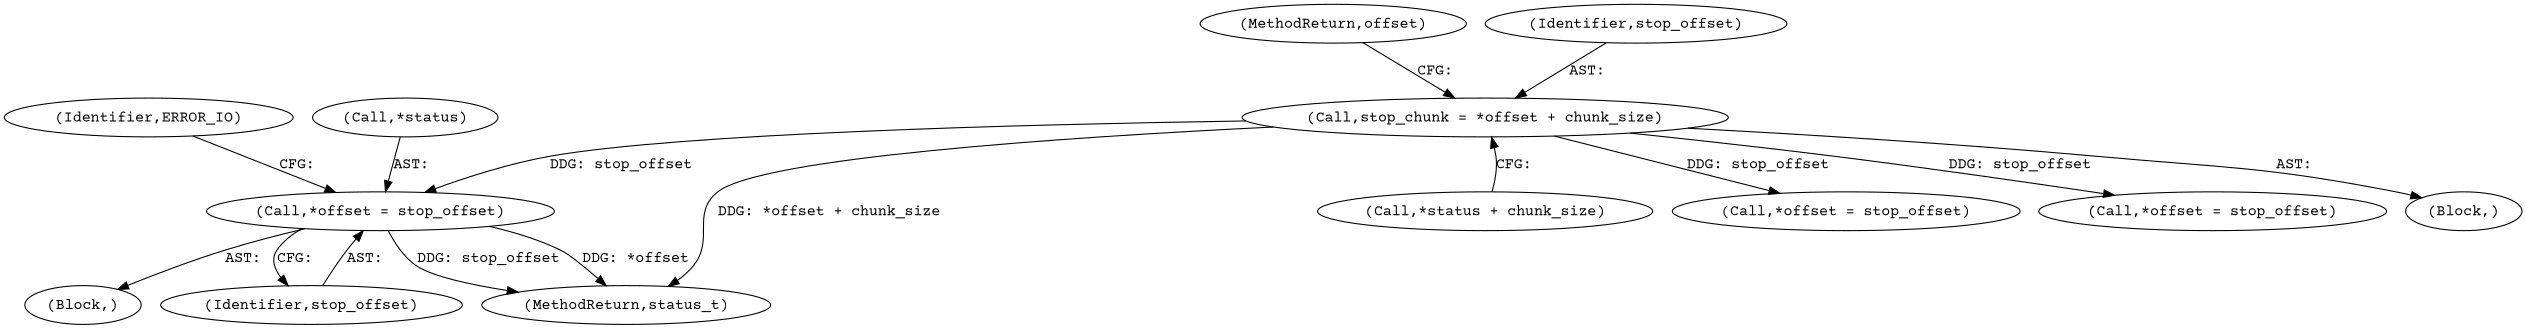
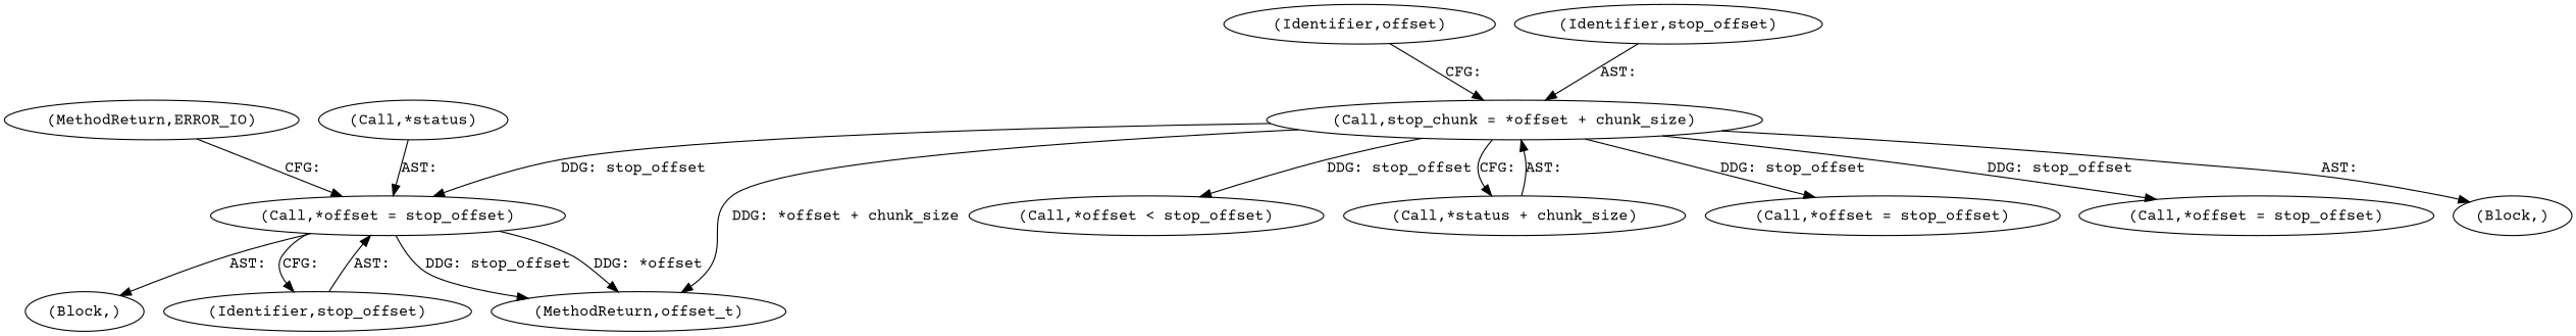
  digraph {
    fontname="Courier Prime"
    node [fontname="Courier Prime"]
    edge [fontname="Courier Prime"]
    n1 [label="(Call,*offset = stop_offset)"]
    n2 [label="(Block,)"]
    n3 [label="(Identifier,stop_offset)"]
-   n4 [label="(MethodReturn,status_t)"]
+   n4 [label="(MethodReturn,offset_t)"]
    n5 [label="(Call,stop_chunk = *offset + chunk_size)"]
+   n6 [label="(Call,*offset < stop_offset)"]
    n7 [label="(Call,*status + chunk_size)"]
    n8 [label="(Call,*offset = stop_offset)"]
    n9 [label="(Call,*offset = stop_offset)"]
    n10 [label="(Block,)"]
-   n11 [label="(MethodReturn,offset)"]
-   n12 [label="(Identifier,ERROR_IO)"]
+   n11 [label="(Identifier,offset)"]
+   n12 [label="(MethodReturn,ERROR_IO)"]
    n13 [label="(Identifier,stop_offset)"]
    n14 [label="(Call,*status)"]
    n1 -> n2 [label="AST: "]
    n1 -> n3 [label="CFG: "]
    n1 -> n4 [label="DDG: stop_offset"]
    n1 -> n4 [label="DDG: *offset"]
    n3 -> n1 [label="AST: "]
    n5 -> n1 [label="DDG: stop_offset"]
    n5 -> n4 [label="DDG: *offset + chunk_size"]
+   n5 -> n6 [label="DDG: stop_offset"]
+   n5 -> n7 [label="CFG: "]
    n5 -> n8 [label="DDG: stop_offset"]
    n5 -> n9 [label="DDG: stop_offset"]
    n5 -> n10 [label="AST: "]
-   n7 -> n5 [label="CFG: "]
+   n7 -> n5 [label="AST: "]
    n11 -> n5 [label="CFG: "]
    n12 -> n1 [label="CFG: "]
    n13 -> n5 [label="AST: "]
    n14 -> n1 [label="AST: "]
  }
